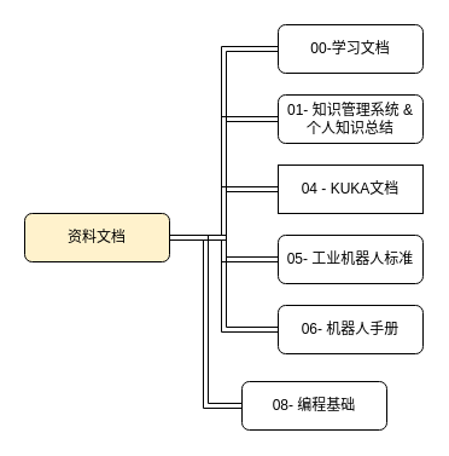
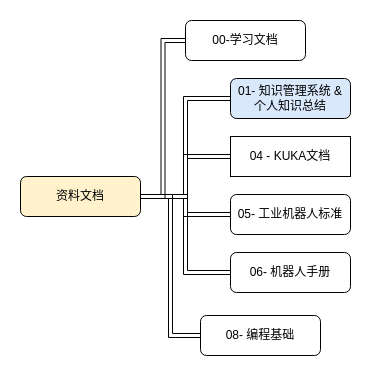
  <mxCell id="0" />
  <mxCell id="1" parent="0" />
  <mxCell id="2" value="资料文档" style="rounded=1;whiteSpace=wrap;html=1;fillColor=#fff2cc;" vertex="1" parent="1"><mxGeometry x="20" y="176" width="120" height="40" as="geometry" /></mxCell>
  <mxCell id="3" style="edgeStyle=orthogonalEdgeStyle;rounded=0;orthogonalLoop=1;jettySize=auto;html=1;exitX=0;exitY=0.5;exitDx=0;exitDy=0;entryX=1;entryY=0.5;entryDx=0;entryDy=0;shape=link;" edge="1" parent="1" source="4" target="2"><mxGeometry relative="1" as="geometry" /></mxCell>
- <mxCell id="4" value="00-学习文档" style="rounded=1;whiteSpace=wrap;html=1;flipH=1;flipV=1;" vertex="1" parent="1"><mxGeometry x="230" y="20" width="120" height="40" as="geometry" /></mxCell>
+ <mxCell id="4" value="00-学习文档" style="rounded=1;whiteSpace=wrap;html=1;flipH=1;flipV=1;" vertex="1" parent="1"><mxGeometry x="185" y="20" width="120" height="40" as="geometry" /></mxCell>
  <mxCell id="5" style="edgeStyle=orthogonalEdgeStyle;shape=link;rounded=0;orthogonalLoop=1;jettySize=auto;html=1;exitX=0;exitY=0.5;exitDx=0;exitDy=0;entryX=1;entryY=0.5;entryDx=0;entryDy=0;" edge="1" parent="1" source="6" target="2"><mxGeometry relative="1" as="geometry" /></mxCell>
- <mxCell id="6" value="01- 知识管理系统 &amp;amp; 个人知识总结" style="rounded=1;whiteSpace=wrap;html=1;flipH=1;flipV=1;" vertex="1" parent="1"><mxGeometry x="230" y="78" width="120" height="40" as="geometry" /></mxCell>
+ <mxCell id="6" value="01- 知识管理系统 &amp;amp; 个人知识总结" style="rounded=1;whiteSpace=wrap;html=1;flipH=1;flipV=1;fillColor=#dae8fc;" vertex="1" parent="1"><mxGeometry x="230" y="78" width="120" height="40" as="geometry" /></mxCell>
  <mxCell id="7" style="edgeStyle=orthogonalEdgeStyle;shape=link;rounded=0;orthogonalLoop=1;jettySize=auto;html=1;exitX=0;exitY=0.5;exitDx=0;exitDy=0;entryX=1;entryY=0.5;entryDx=0;entryDy=0;" edge="1" parent="1" source="8" target="2"><mxGeometry relative="1" as="geometry" /></mxCell>
  <mxCell id="8" value="04 - KUKA文档" style="whiteSpace=wrap;html=1;flipH=1;flipV=1;rounded=0;" vertex="1" parent="1"><mxGeometry x="230" y="136" width="120" height="40" as="geometry" /></mxCell>
  <mxCell id="9" style="edgeStyle=orthogonalEdgeStyle;shape=link;rounded=0;orthogonalLoop=1;jettySize=auto;html=1;exitX=0;exitY=0.5;exitDx=0;exitDy=0;entryX=1;entryY=0.5;entryDx=0;entryDy=0;" edge="1" parent="1" source="10" target="2"><mxGeometry relative="1" as="geometry" /></mxCell>
  <mxCell id="10" value="05- 工业机器人标准" style="rounded=1;whiteSpace=wrap;html=1;flipH=1;flipV=1;" vertex="1" parent="1"><mxGeometry x="230" y="194" width="120" height="40" as="geometry" /></mxCell>
  <mxCell id="11" style="edgeStyle=orthogonalEdgeStyle;shape=link;rounded=0;orthogonalLoop=1;jettySize=auto;html=1;entryX=1;entryY=0.5;entryDx=0;entryDy=0;" edge="1" parent="1" source="12" target="2"><mxGeometry relative="1" as="geometry" /></mxCell>
  <mxCell id="12" value="06- 机器人手册" style="rounded=1;whiteSpace=wrap;html=1;flipH=1;flipV=1;" vertex="1" parent="1"><mxGeometry x="230" y="252" width="120" height="40" as="geometry" /></mxCell>
  <mxCell id="13" style="edgeStyle=orthogonalEdgeStyle;shape=link;rounded=0;orthogonalLoop=1;jettySize=auto;html=1;exitX=0;exitY=0.5;exitDx=0;exitDy=0;entryX=1;entryY=0.5;entryDx=0;entryDy=0;" edge="1" parent="1" source="14" target="2"><mxGeometry relative="1" as="geometry" /></mxCell>
  <mxCell id="14" value="08- 编程基础" style="rounded=1;whiteSpace=wrap;html=1;flipH=1;flipV=1;" vertex="1" parent="1"><mxGeometry x="200" y="315" width="120" height="40" as="geometry" /></mxCell>
